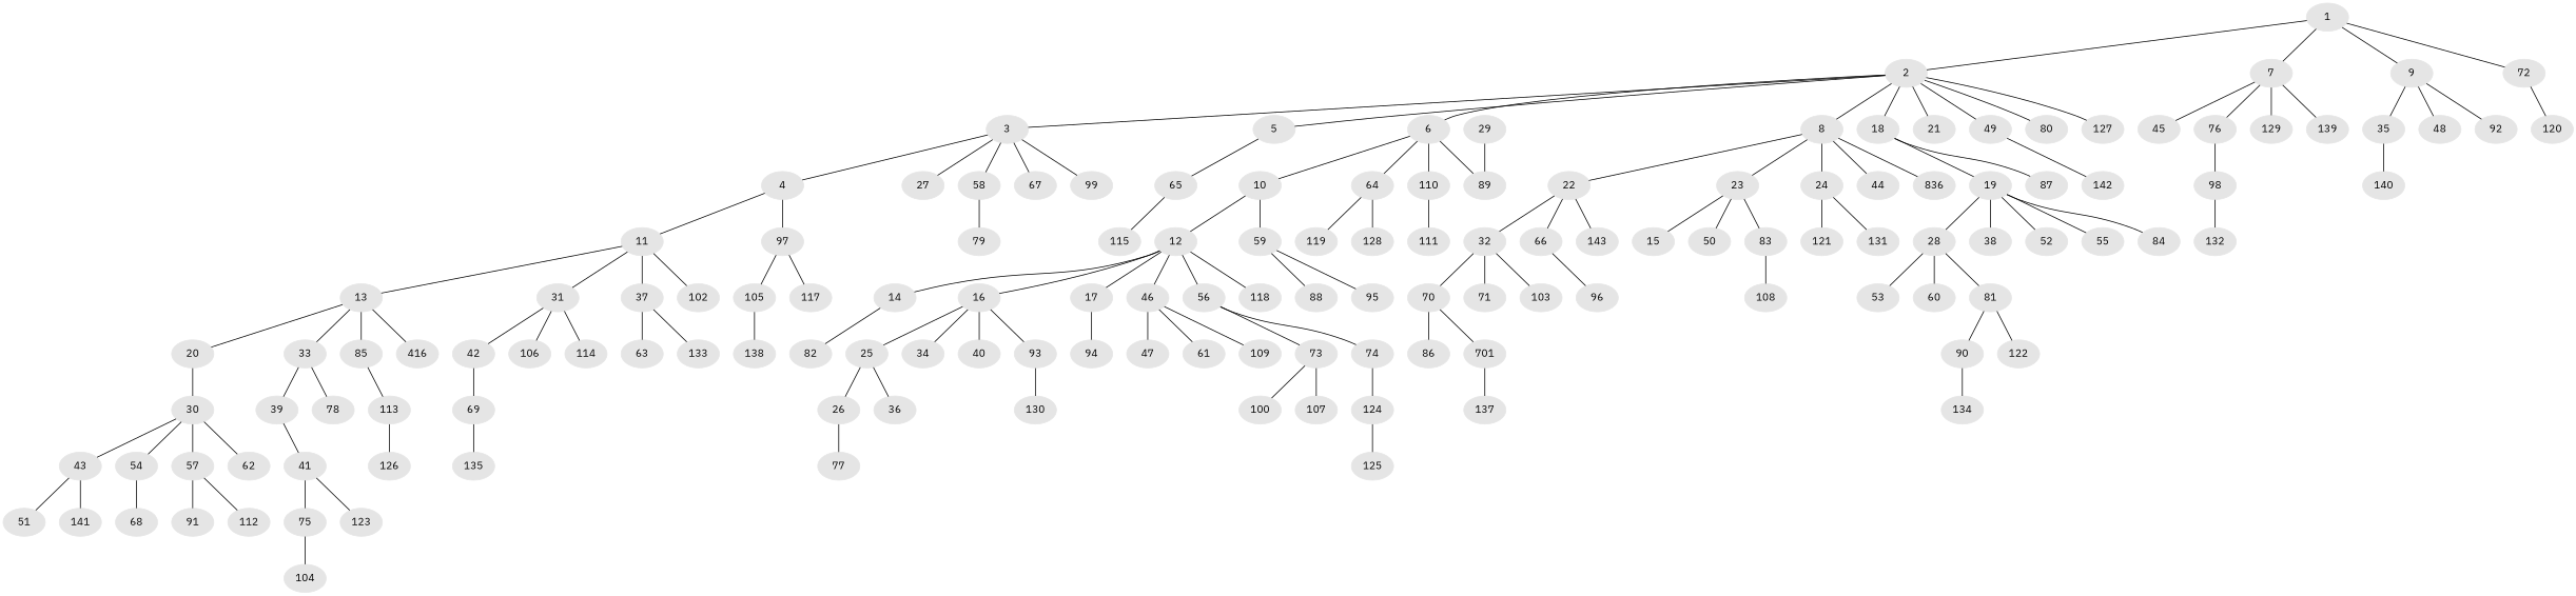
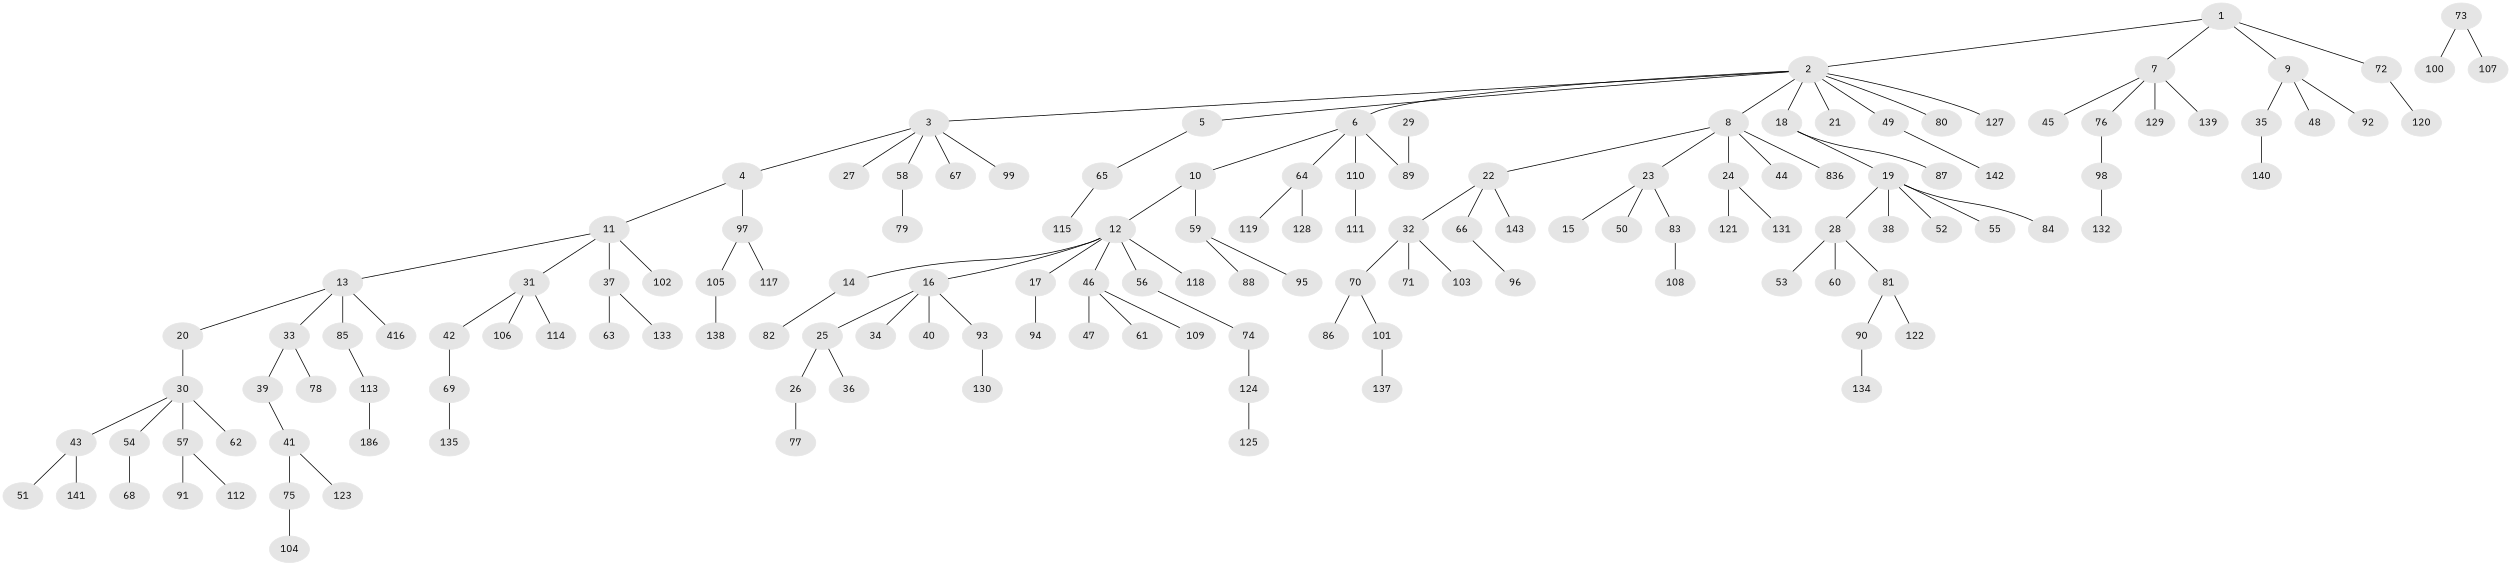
  graph {
    fontname="IBM Plex Sans"
    node [color=gray90 fontname="IBM Plex Sans" style=filled]
    edge [fontname="IBM Plex Sans"]
    1
    2
    7
    9
    72
    3
    5
    6
    8
    18
    21
    49
    80
    127
    45
    76
    129
    139
    35
    48
    92
    120
    4
    27
    58
    67
    99
    65
    10
    64
    110
    89
    22
    23
    24
    44
    n37 [label=836]
    19
    87
    142
    11
    97
    79
    13
    31
    37
    102
    105
    117
    115
    12
    59
    29
    119
    128
    111
    98
    32
    66
    143
    15
    50
    83
    121
    131
    140
    14
    16
    17
    46
    56
    118
    88
    95
    20
    33
    85
    n78 [label=416]
    42
    106
    114
    63
    133
    82
    25
    34
    40
    93
    94
    47
    61
    109
    73
    74
    30
    39
    78
    113
    26
    36
    130
    28
    38
    52
    55
    84
    53
    60
    81
    43
    54
    57
    62
    70
    71
    103
    96
    108
    77
    90
    122
    51
    141
    68
    91
    112
    69
    86
-   101 [label=701]
+   101
    41
    75
    123
    104
    135
    100
    107
    124
    137
    125
    132
    134
-   126
+   126 [label=186]
    138
    1 -- 2
    1 -- 7
    1 -- 9
    1 -- 72
    2 -- 3
    2 -- 5
    2 -- 6
    2 -- 8
    2 -- 18
    2 -- 21
    2 -- 49
    2 -- 80
    2 -- 127
    7 -- 45
    7 -- 76
    7 -- 129
    7 -- 139
    9 -- 35
    9 -- 48
    9 -- 92
    72 -- 120
    3 -- 4
    3 -- 27
    3 -- 58
    3 -- 67
    3 -- 99
    5 -- 65
    6 -- 10
    6 -- 64
    6 -- 110
    6 -- 89
    8 -- 22
    8 -- 23
    8 -- 24
    8 -- 44
    8 -- n37
    18 -- 19
    18 -- 87
    49 -- 142
    76 -- 98
    35 -- 140
    4 -- 11
    4 -- 97
    58 -- 79
    65 -- 115
    10 -- 12
    10 -- 59
    64 -- 119
    64 -- 128
    110 -- 111
    22 -- 32
    22 -- 66
    22 -- 143
    23 -- 15
    23 -- 50
    23 -- 83
    24 -- 121
    24 -- 131
    19 -- 28
    19 -- 38
    19 -- 52
    19 -- 55
    19 -- 84
    11 -- 13
    11 -- 31
    11 -- 37
    11 -- 102
    97 -- 105
    97 -- 117
    13 -- 20
    13 -- 33
    13 -- 85
    13 -- n78
    31 -- 42
    31 -- 106
    31 -- 114
    37 -- 63
    37 -- 133
    105 -- 138
    12 -- 14
    12 -- 16
    12 -- 17
    12 -- 46
    12 -- 56
    12 -- 118
    59 -- 88
    59 -- 95
    29 -- 89
    98 -- 132
    32 -- 70
    32 -- 71
    32 -- 103
    66 -- 96
    83 -- 108
    14 -- 82
    16 -- 25
    16 -- 34
    16 -- 40
    16 -- 93
    17 -- 94
    46 -- 47
    46 -- 61
    46 -- 109
-   56 -- 73
    56 -- 74
    20 -- 30
    33 -- 39
    33 -- 78
    85 -- 113
    42 -- 69
    25 -- 26
    25 -- 36
    93 -- 130
    73 -- 100
    73 -- 107
    74 -- 124
    30 -- 43
    30 -- 54
    30 -- 57
    30 -- 62
    39 -- 41
    113 -- 126
    26 -- 77
    28 -- 53
    28 -- 60
    28 -- 81
    81 -- 90
    81 -- 122
    43 -- 51
    43 -- 141
    54 -- 68
    57 -- 91
    57 -- 112
    70 -- 86
    70 -- 101
    90 -- 134
    69 -- 135
    101 -- 137
    41 -- 75
    41 -- 123
    75 -- 104
    124 -- 125
  }
